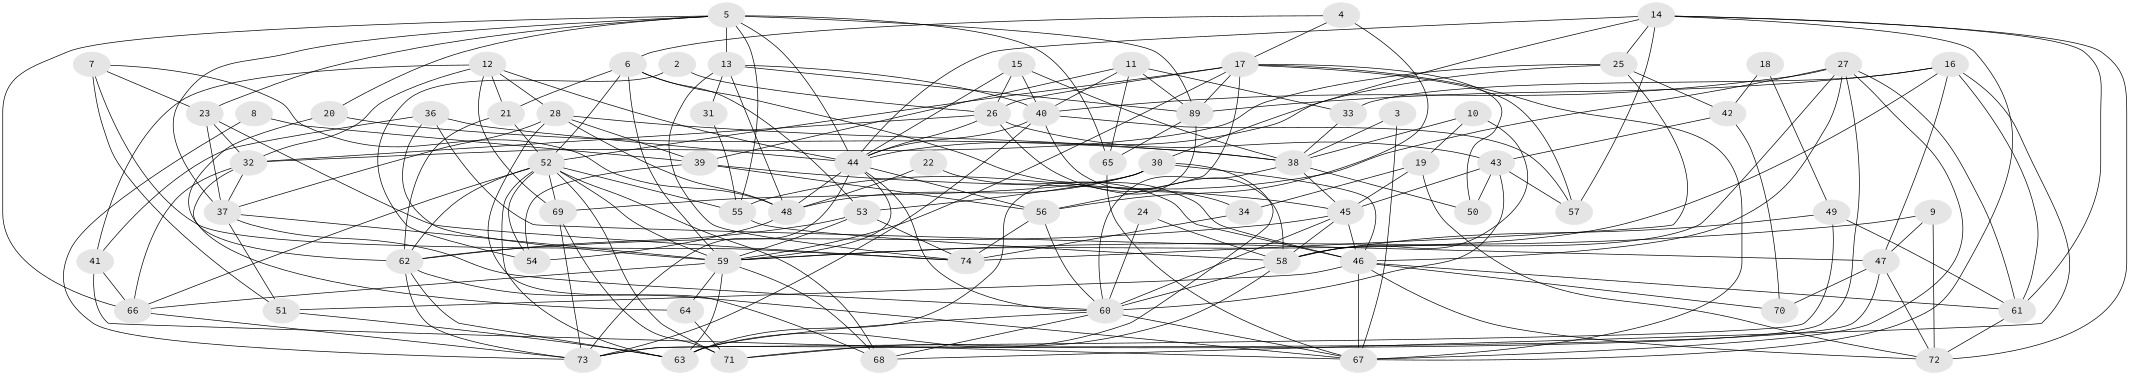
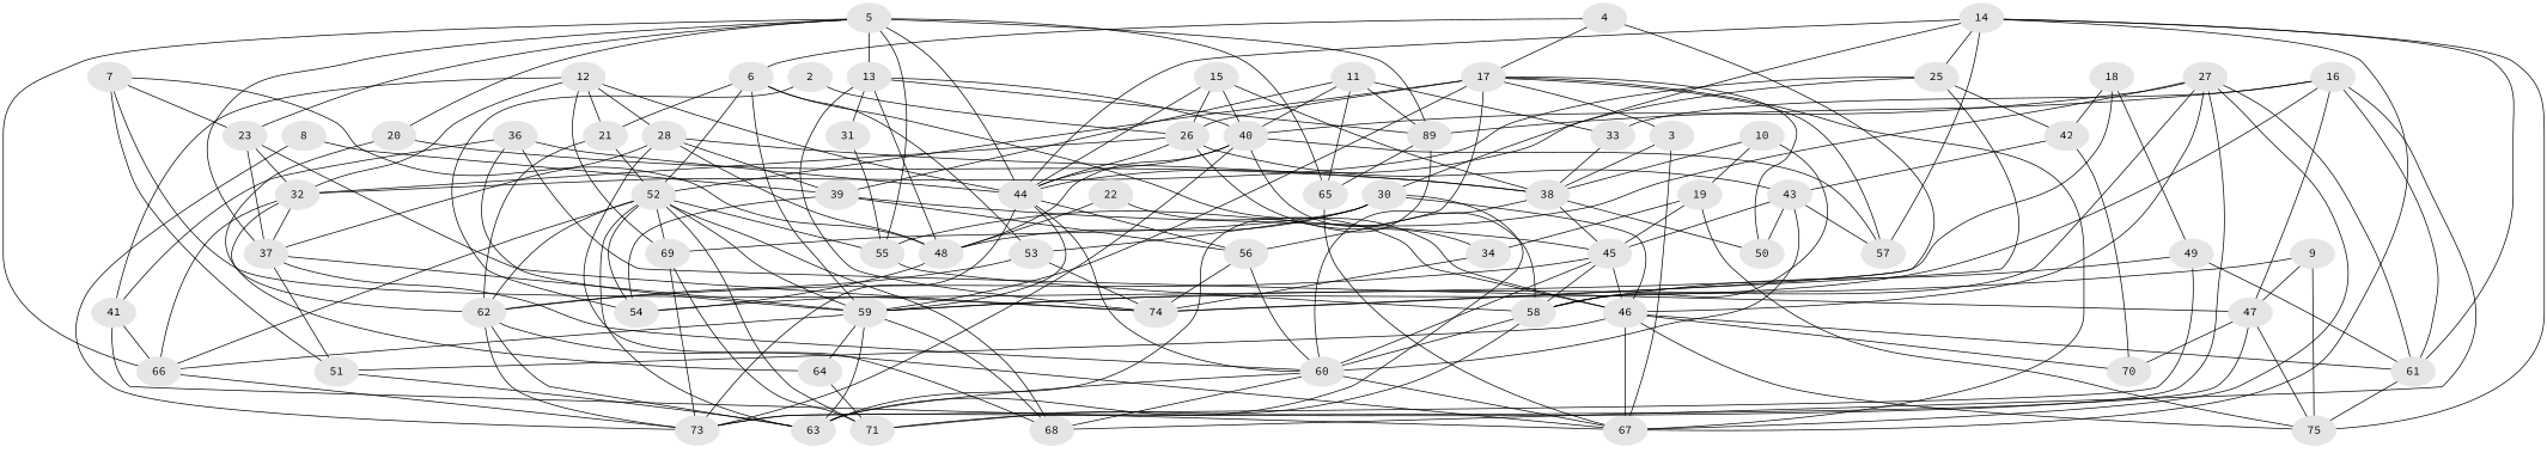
  graph {
    fontname="Source Code Pro"
    node [color=gray90 fontname="Source Code Pro" style=filled]
    edge [fontname="Source Code Pro" weight=1.0]
    n1 [label=89]
    13
    48
    74
    40
    31
    17
    26
    67
    56
    52
    59
    57
    50
    2
    54
    44
    32
    34
    43
    3
    38
    45
    60
    4
    6
    21
    46
    53
    5
    20
    23
    37
    55
    65
    66
    62
    63
    51
    73
    58
-   72
+   72 [label=75]
    61
    70
    69
    71
    68
    64
    7
    8
    39
    9
    47
    10
    19
    11
    33
    12
    28
    41
    14
    25
    30
    42
    15
    16
    18
    49
    22
-   24
    27
    36
    n1 -- 65
    n1 -- 63
    13 -- n1
    13 -- 48
    13 -- 74
    13 -- 40
    13 -- 31 [weight=2.0]
    48 -- 54
-   44 -- 48
+   40 -- 48
    40 -- 57
    40 -- 44
    40 -- 73
    40 -- 58
    31 -- 55
-   17 -- n1
+   17 -- 3
    17 -- 26
    17 -- 67
    17 -- 56
    17 -- 52
    17 -- 59
    17 -- 57
    17 -- 50
    26 -- 44
    26 -- 32
    26 -- 34
    26 -- 43
    56 -- 74
    56 -- 60
    52 -- 59
    52 -- 54
    52 -- 55
    52 -- 66
    52 -- 62
    52 -- 63
    52 -- 69
    52 -- 71
    52 -- 68
    59 -- 66
    59 -- 63
    59 -- 68
    59 -- 64
    2 -- 26
    2 -- 54
    44 -- 56
    44 -- 59
    44 -- 60
    44 -- 73
    32 -- 37
    32 -- 66
    32 -- 64
    34 -- 74
    43 -- 57
    43 -- 50
    43 -- 45
    43 -- 60
    3 -- 67
    3 -- 38
    38 -- 50
    38 -- 45
    38 -- 60
    45 -- 60
    45 -- 46
    45 -- 62
    45 -- 58
    60 -- 67
    60 -- 63
    60 -- 68
    4 -- 17
-   4 -- 56
+   4 -- 74
    4 -- 6
    6 -- 52
    6 -- 59
    6 -- 21
    6 -- 46 [weight=2.0]
    6 -- 53
    21 -- 52
    21 -- 62
    46 -- 67
    46 -- 51
    46 -- 72
    46 -- 61
    46 -- 70
    53 -- 74
-   53 -- 59
    53 -- 62
    5 -- n1
    5 -- 13 [weight=2.0]
    5 -- 44
    5 -- 20
    5 -- 23
    5 -- 37
    5 -- 55
    5 -- 65
    5 -- 66 [weight=2.0]
    20 -- 38
    20 -- 62
    23 -- 74
    23 -- 32
    23 -- 37
    37 -- 59
    37 -- 60
    37 -- 51
    55 -- 58
    65 -- 67
    66 -- 73
    62 -- 67
    62 -- 63
    62 -- 73
    51 -- 63
    58 -- 60
    58 -- 71
    61 -- 72
    69 -- 73
    69 -- 71
    64 -- 71
    7 -- 48
    7 -- 74
    7 -- 23
    7 -- 51
    8 -- 73
    8 -- 39
    39 -- 56
    39 -- 54
    39 -- 45
    9 -- 59
    9 -- 72
    9 -- 47
    47 -- 72
    47 -- 70
    47 -- 71
    10 -- 38
    10 -- 58
    10 -- 19
    19 -- 34
    19 -- 45
    19 -- 72
    11 -- n1
    11 -- 40
    11 -- 65
    11 -- 39
    11 -- 33
    33 -- 38
    12 -- 44
    12 -- 32
    12 -- 21
    12 -- 69
    12 -- 28
    12 -- 41
    28 -- 48
    28 -- 38
    28 -- 37
    28 -- 68
    28 -- 39
    41 -- 67
    41 -- 66
    14 -- 67
    14 -- 57
    14 -- 44
    14 -- 72
    14 -- 61
    14 -- 25
    14 -- 30
    25 -- 74
    25 -- 44
    25 -- 32
    25 -- 42
    30 -- 48
    30 -- 46
    30 -- 53
    30 -- 63
    30 -- 69
    42 -- 43
    42 -- 70
    15 -- 40
    15 -- 26
    15 -- 44
    15 -- 38
    16 -- n1
    16 -- 59
    16 -- 61
    16 -- 68
    16 -- 47
    16 -- 33
+   18 -- 54
    18 -- 42
    18 -- 49
    49 -- 73
    49 -- 58
    49 -- 61
    22 -- 48
    22 -- 46
-   24 -- 60
-   24 -- 58
    27 -- 40
    27 -- 67
    27 -- 46
    27 -- 55
    27 -- 73
    27 -- 58
    27 -- 61
    36 -- 59
    36 -- 44
    36 -- 47
    36 -- 41
  }
